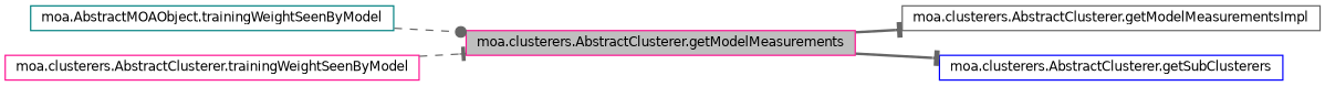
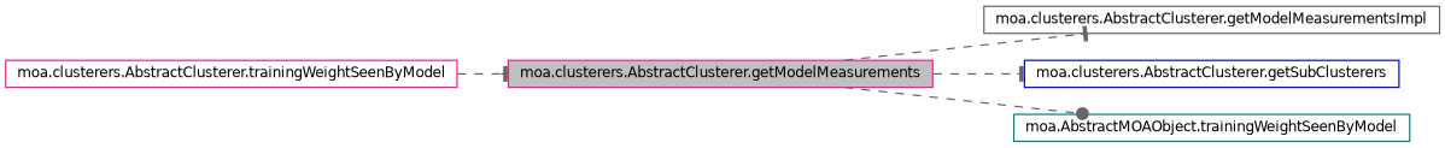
  digraph {
    rankdir=LR
    node [color=deeppink fillcolor=white fontname=Helvetica fontsize=10 shape=record style=filled]
    edge [arrowhead=tee color=gray40 fontname=Helvetica fontsize=10 labelfontname=Helvetica labelfontsize=10 style=bold]
    n1 [fillcolor=grey75 fontcolor=black height=0.2 label="moa.clusterers.AbstractClusterer.getModelMeasurements" width=0.4]
    n2 [color=gray40 height=0.2 label="moa.clusterers.AbstractClusterer.getModelMeasurementsImpl" width=0.4]
    n3 [color=blue height=0.2 label="moa.clusterers.AbstractClusterer.getSubClusterers" width=0.4]
    n4 [color=teal height=0.2 label="moa.AbstractMOAObject.trainingWeightSeenByModel" width=0.4]
    n5 [height=0.2 label="moa.clusterers.AbstractClusterer.trainingWeightSeenByModel" width=0.4]
-   n1 -> n2
-   n1 -> n3
-   n4 -> n1 [arrowhead=dot style=dashed]
+   n1 -> n2 [style=dashed]
+   n1 -> n3 [style=dashed]
+   n1 -> n4 [arrowhead=dot style=dashed]
    n5 -> n1 [style=dashed]
  }
